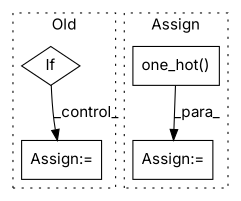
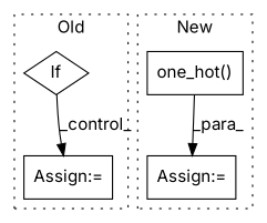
  digraph {
    fontname=Inter
    node [a=68 l=3 shape=box fontname=Inter]
    edge [fontname=Inter]
    n1 [a=96 label=If s=30472 shape=diamond]
    n2 [label="Assign:=" s=30528]
    n3 [a=75 l="10,1" label="one_hot()" s="31958,31978"]
    n4 [label="Assign:=" s=31955]
    subgraph cluster_1 {
      label=Old
      style=dotted
      n1
      n2
    }
    subgraph cluster_2 {
-     label=Assign
+     label=New
      style=dotted
      n3
      n4
    }
    n1 -> n2 [label=_control_]
    n3 -> n4 [label=_para_]
  }
